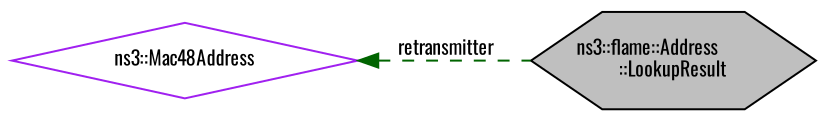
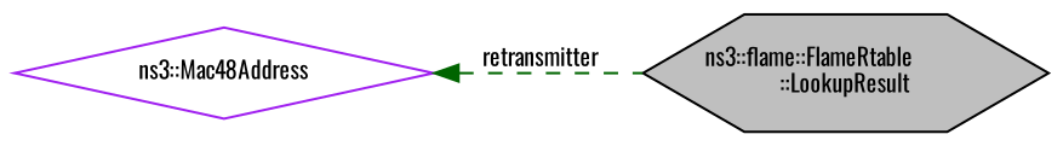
  digraph {
    rankdir=LR
    fontname=Oswald
    node [fontname=Oswald fontsize=10 style=filled]
-   n1 [color=black fillcolor=grey75 fontcolor=black height=0.2 label="ns3::flame::Address\l::LookupResult" shape=hexagon width=0.4]
+   n1 [color=black fillcolor=grey75 fontcolor=black height=0.2 label="ns3::flame::FlameRtable\l::LookupResult" shape=hexagon width=0.4]
    n2 [color=purple fillcolor=white height=0.2 label="ns3::Mac48Address" shape=diamond width=0.4]
    n2 -> n1 [color=darkgreen dir=back fontname=Oswald fontsize=10 label=" retransmitter" labelfontname=Helvetica labelfontsize=10 style=dashed]
  }
